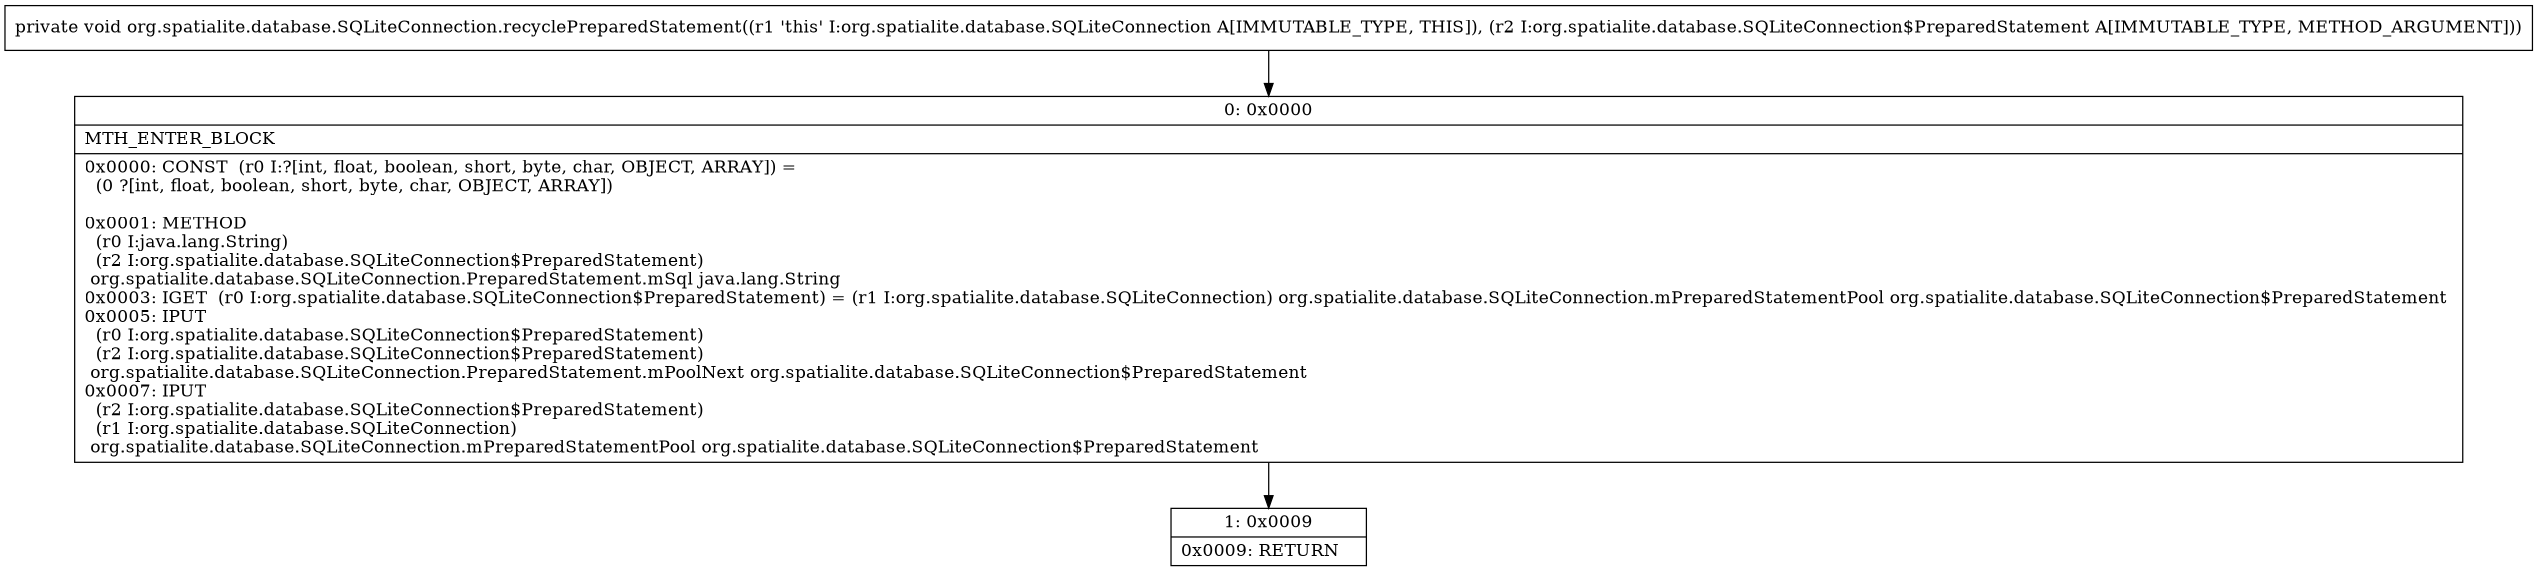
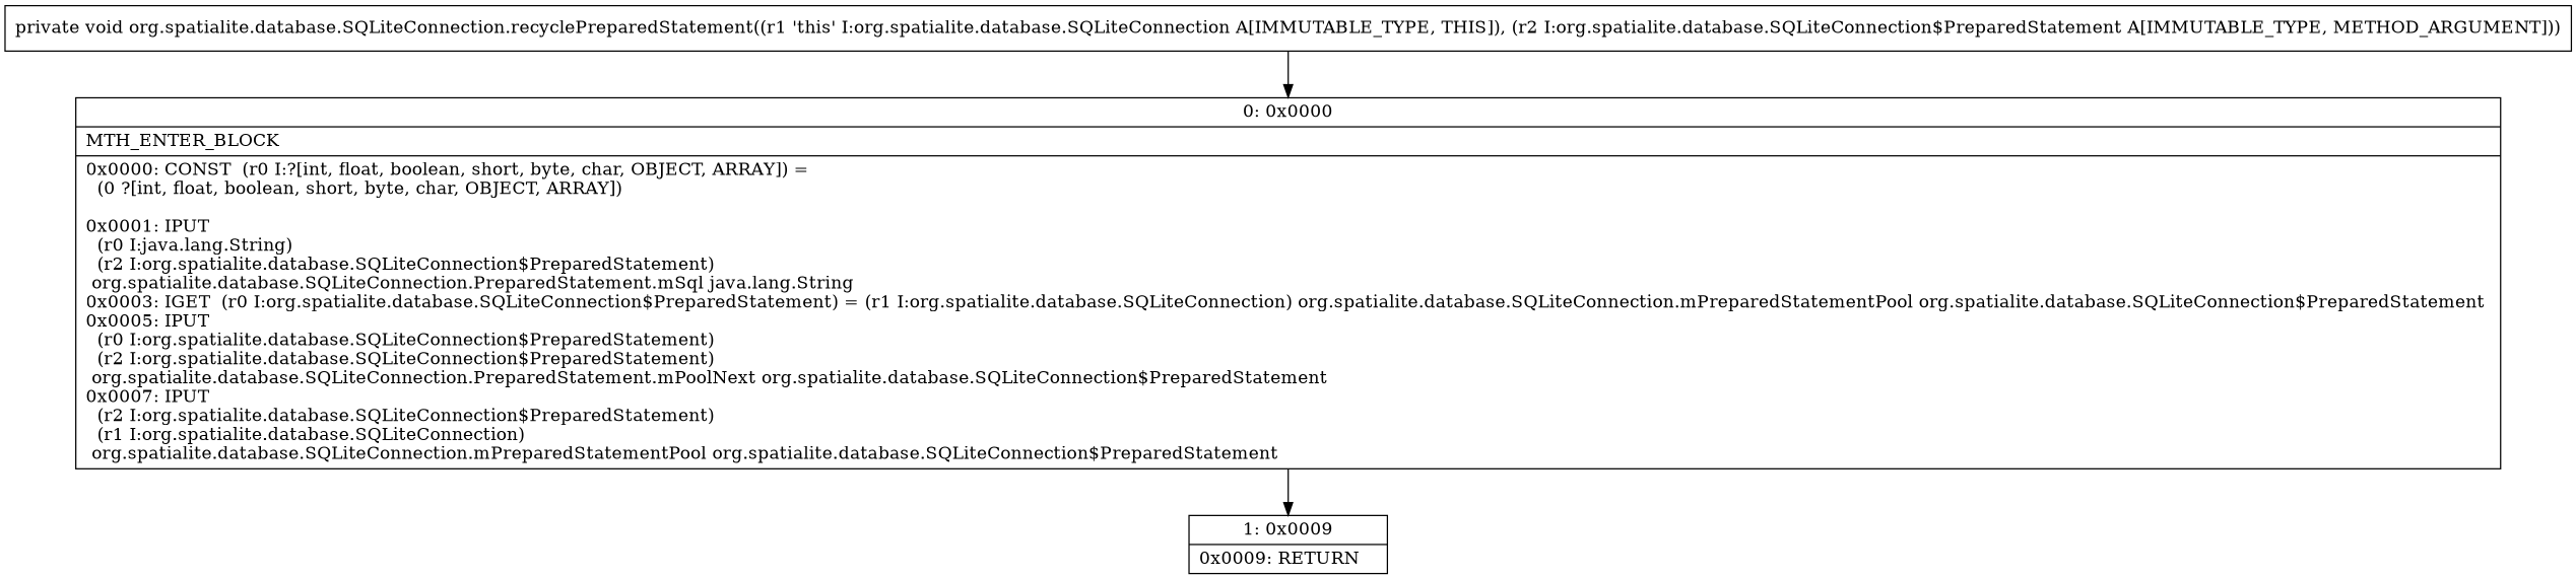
  digraph {
    node [shape=record]
-   n1 [label="{0\:\ 0x0000|MTH_ENTER_BLOCK\l|0x0000: CONST  (r0 I:?[int, float, boolean, short, byte, char, OBJECT, ARRAY]) = \l  (0 ?[int, float, boolean, short, byte, char, OBJECT, ARRAY])\l \l0x0001: METHOD  \l  (r0 I:java.lang.String)\l  (r2 I:org.spatialite.database.SQLiteConnection$PreparedStatement)\l org.spatialite.database.SQLiteConnection.PreparedStatement.mSql java.lang.String \l0x0003: IGET  (r0 I:org.spatialite.database.SQLiteConnection$PreparedStatement) = (r1 I:org.spatialite.database.SQLiteConnection) org.spatialite.database.SQLiteConnection.mPreparedStatementPool org.spatialite.database.SQLiteConnection$PreparedStatement \l0x0005: IPUT  \l  (r0 I:org.spatialite.database.SQLiteConnection$PreparedStatement)\l  (r2 I:org.spatialite.database.SQLiteConnection$PreparedStatement)\l org.spatialite.database.SQLiteConnection.PreparedStatement.mPoolNext org.spatialite.database.SQLiteConnection$PreparedStatement \l0x0007: IPUT  \l  (r2 I:org.spatialite.database.SQLiteConnection$PreparedStatement)\l  (r1 I:org.spatialite.database.SQLiteConnection)\l org.spatialite.database.SQLiteConnection.mPreparedStatementPool org.spatialite.database.SQLiteConnection$PreparedStatement \l}"]
+   n1 [label="{0\:\ 0x0000|MTH_ENTER_BLOCK\l|0x0000: CONST  (r0 I:?[int, float, boolean, short, byte, char, OBJECT, ARRAY]) = \l  (0 ?[int, float, boolean, short, byte, char, OBJECT, ARRAY])\l \l0x0001: IPUT  \l  (r0 I:java.lang.String)\l  (r2 I:org.spatialite.database.SQLiteConnection$PreparedStatement)\l org.spatialite.database.SQLiteConnection.PreparedStatement.mSql java.lang.String \l0x0003: IGET  (r0 I:org.spatialite.database.SQLiteConnection$PreparedStatement) = (r1 I:org.spatialite.database.SQLiteConnection) org.spatialite.database.SQLiteConnection.mPreparedStatementPool org.spatialite.database.SQLiteConnection$PreparedStatement \l0x0005: IPUT  \l  (r0 I:org.spatialite.database.SQLiteConnection$PreparedStatement)\l  (r2 I:org.spatialite.database.SQLiteConnection$PreparedStatement)\l org.spatialite.database.SQLiteConnection.PreparedStatement.mPoolNext org.spatialite.database.SQLiteConnection$PreparedStatement \l0x0007: IPUT  \l  (r2 I:org.spatialite.database.SQLiteConnection$PreparedStatement)\l  (r1 I:org.spatialite.database.SQLiteConnection)\l org.spatialite.database.SQLiteConnection.mPreparedStatementPool org.spatialite.database.SQLiteConnection$PreparedStatement \l}"]
    n2 [label="{1\:\ 0x0009|0x0009: RETURN   \l}"]
    n3 [label="{private void org.spatialite.database.SQLiteConnection.recyclePreparedStatement((r1 'this' I:org.spatialite.database.SQLiteConnection A[IMMUTABLE_TYPE, THIS]), (r2 I:org.spatialite.database.SQLiteConnection$PreparedStatement A[IMMUTABLE_TYPE, METHOD_ARGUMENT])) }"]
    n1 -> n2
    n3 -> n1
  }
